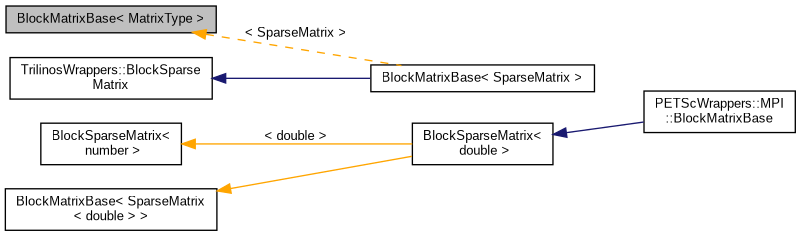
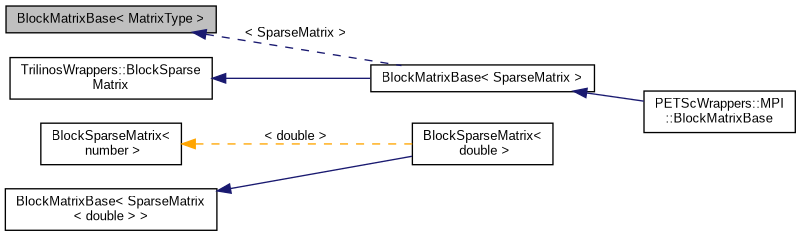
  digraph {
    fontname="Liberation Sans"
    rankdir=LR
    node [color=black fillcolor=white fontname="Liberation Sans" fontsize=10 shape=record style=filled]
    edge [color=midnightblue dir=back fontname="Liberation Sans" fontsize=10 labelfontname=Helvetica labelfontsize=10 style=solid]
    n1 [fillcolor=grey75 fontcolor=black height=0.2 label="BlockMatrixBase\< MatrixType \>" width=0.4]
    n2 [height=0.2 label="BlockMatrixBase\< SparseMatrix \>" width=0.4]
    n3 [height=0.2 label="PETScWrappers::MPI\l::BlockMatrixBase" width=0.4]
    n4 [height=0.2 label="BlockMatrixBase\< SparseMatrix\l\< double \> \>" width=0.4]
    n5 [height=0.2 label="BlockSparseMatrix\<\l double \>" width=0.4]
    n6 [height=0.2 label="TrilinosWrappers::BlockSparse\lMatrix" width=0.4]
    n7 [height=0.2 label="BlockSparseMatrix\<\l number \>" width=0.4]
-   n1 -> n2 [color=orange label=" \< SparseMatrix \>" style=dashed]
-   n5 -> n3
-   n4 -> n5 [color=orange]
+   n1 -> n2 [label=" \< SparseMatrix \>" style=dashed]
+   n2 -> n3
+   n4 -> n5
    n6 -> n2
-   n7 -> n5 [color=orange label=" \< double \>"]
+   n7 -> n5 [color=orange label=" \< double \>" style=dashed]
  }
